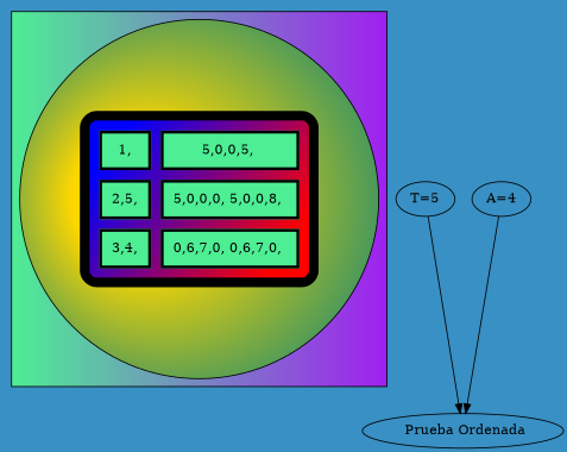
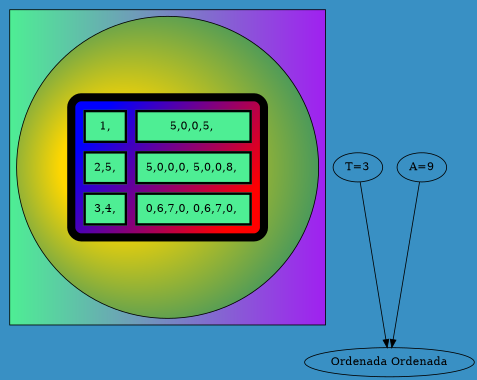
  digraph {
    bgcolor="#3990C4"
    fontname="DejaVu Serif"
    style=filled
    node [fontname="DejaVu Serif"]
    edge [fontname="DejaVu Serif"]
    n1 [fillcolor="gold:teal" gradientangle=180 label=<       <TABLE border="10" cellspacing="10" cellpadding="10" style="rounded" bgcolor="blue:red" gradientangle="315"> <TR><TD border="3"  bgcolor="seagreen2" gradientangle="315">1,</TD> <TD border="3"  bgcolor="seagreen2" gradientangle="315">5,0,0,5, </TD> </TR> <TR><TD border="3"  bgcolor="seagreen2" gradientangle="315">2,5,</TD> <TD border="3"  bgcolor="seagreen2" gradientangle="315">5,0,0,0, 5,0,0,8, </TD> </TR> <TR><TD border="3"  bgcolor="seagreen2" gradientangle="315">3,4,</TD> <TD border="3"  bgcolor="seagreen2" gradientangle="315">0,6,7,0, 0,6,7,0, </TD>  </TR></TABLE>> shape=circle style=radial]
-   "T=5"
-   " Prueba Ordenada"
-   "A=4"
+   "T=5" [label="T=3"]
+   " Prueba Ordenada" [label="Ordenada Ordenada"]
+   "A=4" [label="A=9"]
    subgraph cluster_1 {
      fillcolor="seagreen2:purple"
      n1
    }
    "T=5" -> " Prueba Ordenada"
    "A=4" -> " Prueba Ordenada"
  }
